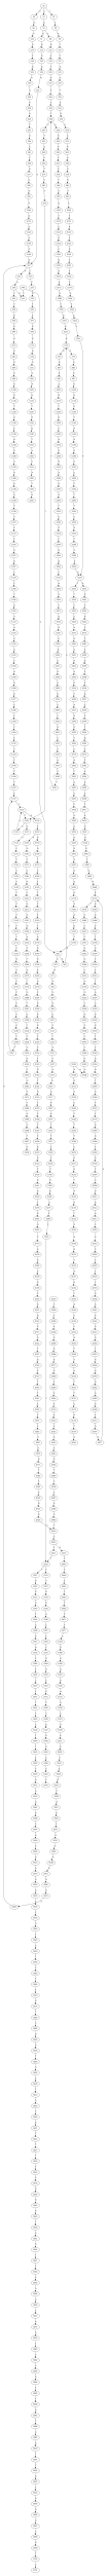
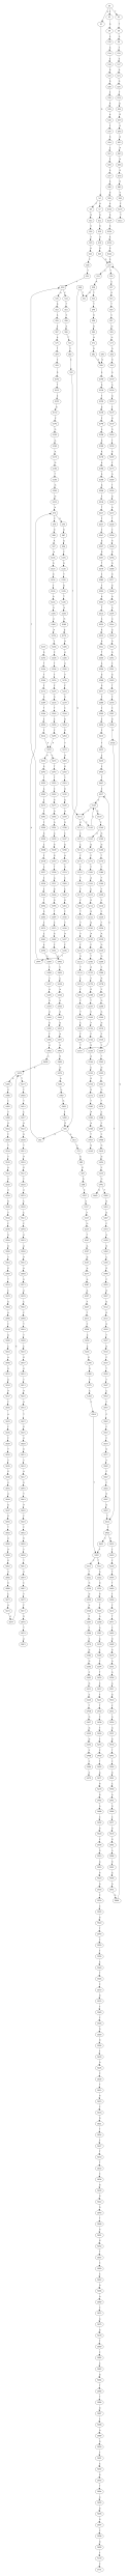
  strict digraph {
    fontname=Nunito
    node [fontname=Nunito]
    edge [fontname=Nunito]
    S0
    S1
    S2
    S3
    S4
    S5
    S6
    S7
    S8
    S9
    S10
    S11
    S12
    S13
    S14
    S15
    S16
    S17
    S18
    S19
    S20
    S21
    S22
    S23
    S24
    S25
    S26
    S27
    S28
    S29
    S30
    S31
    S32
    S33
    S34
    S35
    S36
    S37
    S38
    S39
    S40
    S41
    S42
    S43
    S44
    S45
    S46
    S47
    S49
    S50
    S51
    S52
    S53
    S54
    S48
    S55
    S56
    S57
    S58
    S59
    S60
    S61
    S62
    S63
    S64
    S65
    S66
    S67
    S68
    S69
    S70
    S71
    S72
    S73
    S74
    S75
    S76
    S77
    S78
    S79
    S80
    S81
    S82
    S83
    S84
    S85
    S86
    S87
    S88
    S89
    S90
    S91
    S92
    S93
    S94
    S95
    S96
    S97
    S98
    S99
    S100
    S101
    S102
    S103
    S104
    S105
    S106
    S107
    S108
    S109
    S110
    S111
    S112
    S113
    S114
    S115
    S116
    S117
    S118
    S119
    S120
    S121
    S122
-   S123
    S124
    S125
    S126
    S127
    S128
    S129
    S130
    S131
    S132
    S133
    S134
    S135
    S136
    S137
    S138
    S139
    S140
    S141
    S142
    S143
    S144
    S145
    S146
    S147
    S148
    S149
    S150
    S151
    S152
    S153
    S154
    S155
    S156
    S157
    S158
    S159
    S160
    S161
    S162
    S163
    S164
    S165
    S166
    S167
    S168
    S169
    S170
    S171
    S172
    S173
    S174
    S175
    S176
    S177
    S178
    S179
    S180
    S181
    S182
    S183
    S184
    S185
    S186
    S187
    S188
    S189
    S190
    S191
    S192
    S193
    S194
    S195
    S196
    S197
    S198
    S199
    S200
    S201
    S202
    S203
    S204
    S205
    S206
    S207
    S208
    S209
    S210
    S211
    S212
    S213
    S214
    S215
    S216
    S217
    S218
    S219
    S220
    S221
    S222
    S223
    S224
    S225
    S226
    S227
    S228
    S229
    S230
    S231
    S232
    S233
    S234
    S235
    S236
    S237
    S238
    S239
    S240
    S241
    S242
    S243
    S244
    S245
    S246
    S247
    S248
    S249
    S250
    S251
    S252
    S253
    S254
    S255
    S256
    S257
    S258
    S259
    S260
    S261
    S262
    S263
    S264
    S265
    S266
    S267
    S268
    S269
    S270
    S271
    S272
    S273
    S274
    S275
    S276
    S277
    S278
    S279
    S280
    S281
    S282
    S283
    S284
    S285
    S286
    S287
    S288
    S289
    S290
    S291
    S292
    S293
    S294
    S295
    S296
    S297
    S298
    S299
    S300
    S301
    S302
    S303
    S304
    S305
    S306
    S307
    S308
    S309
    S310
    S311
    S312
    S313
    S314
    S315
    S316
    S317
    S318
    S319
    S320
    S321
    S322
    S323
    S324
    S325
    S326
    S327
    S328
    S329
    S330
    S331
    S332
    S333
    S334
    S335
    S336
    S337
    S338
    S339
    S340
    S341
    S342
    S343
    S344
    S345
    S346
    S347
    S348
    S349
    S350
    S351
    S352
    S353
    S354
    S355
    S356
    S357
    S358
    S359
    S360
    S361
    S362
    S363
    S364
    S365
    S366
    S367
    S368
    S369
    S370
    S371
    S372
    S373
    S374
    S375
    S376
    S377
    S378
    S379
    S380
    S381
    S382
    S383
    S384
    S385
    S386
    S387
    S388
    S389
    S390
    S391
    S392
    S393
    S394
    S395
    S396
    S397
    S398
    S399
    S400
    S401
    S402
    S403
    S404
    S405
    S406
    S407
    S408
    S409
    S410
    S411
    S412
    S413
    S414
    S415
    S416
    S417
    S418
    S419
    S420
    S421
    S422
    S423
    S424
    S425
    S426
    S427
    S428
    S429
    S430
    S431
    S432
    S433
    S434
    S435
    S436
    S437
    S438
    S439
    S440
    S441
    S442
    S443
    S444
    S445
    S446
    S447
    S448
    S449
    S450
    S451
    S452
    S453
    S454
    S455
    S456
    S457
    S458
    S459
    S460
    S461
    S462
    S463
    S464
    S465
    S466
    S467
    S468
    S469
    S470
    S471
    S472
    S473
    S474
    S475
    S476
    S477
    S478
    S479
    S480
    S481
    S482
    S483
    S484
    S485
    S486
    S487
    S488
    S489
    S490
    S491
    S492
    S493
    S494
    S495
    S496
    S497
    S498
    S499
    S500
    S501
    S502
    S503
    S504
    S505
    S506
    S507
    S508
    S509
    S510
    S511
    S512
    S513
    S514
    S515
    S516
    S517
    S518
    S519
    S520
    S521
    S522
    S523
    S524
    S525
    S526
    S527
    S528
    S529
    S530
    S531
    S532
    S533
    S534
    S535
    S536
    S537
    S538
    S539
    S540
    S541
    S542
    S543
    S544
    S545
    S546
    S547
    S548
    S549
    S550
    S551
    S552
    S553
    S554
    S555
    S556
    S557
    S558
    S559
    S560
    S561
    S562
    S563
    S564
    S565
    S566
    S567
    S568
    S569
    S570
    S571
    S572
    S573
    S574
    S575
    S576
    S577
    S578
    S579
    S580
    S581
    S582
    S583
    S584
    S585
    S586
    S587
    S588
    S589
    S590
    S591
    S592
    S593
    S594
    S595
    S596
    S597
    S598
    S599
    S600
    S601
    S602
    S603
    S604
    S605
    S606
    S607
    S608
    S609
    S610
    S611
    S612
    S613
    S614
    S615
    S616
    S617
    S618
    S619
    S620
    S621
    S622
    S623
    S624
    S625
    S626
    S627
    S628
    S629
    S630
    S631
    S632
    S633
    S634
    S635
    S636
    S637
    S638
    S639
    S640
    S641
    S642
    S643
    S644
    S645
    S646
    S647
    S648
    S649
    S650
    S651
    S652
    S653
    S654
    S655
    S656
    S657
    S658
    S659
    S660
    S661
    S662
    S663
    S664
    S665
    S666
    S667
    S668
    S669
    S670
    S671
    S672
    S673
    S674
    S675
    S676
    S677
    S678
    S679
    S680
    S681
    S682
    S683
    S684
    S685
    S686
    S687
    S688
    S689
    S690
    S691
    S692
    S693
    S694
    S695
    S696
    S697
    S698
    S699
    S700
    S701
    S0 -> S1 [label=A]
    S0 -> S2 [label=T]
    S0 -> S3 [label=C]
    S1 -> S4 [label=G]
    S2 -> S5 [label=T]
    S3 -> S6 [label=G]
    S4 -> S7 [label=A]
    S4 -> S8 [label=C]
    S5 -> S9 [label=A]
    S6 -> S10 [label=A]
    S7 -> S11 [label=G]
    S8 -> S12 [label=G]
    S9 -> S13 [label=T]
    S10 -> S14 [label=G]
    S11 -> S15 [label=G]
    S12 -> S16 [label=C]
    S13 -> S17 [label=C]
    S14 -> S18 [label=C]
    S15 -> S19 [label=A]
    S16 -> S20 [label=T]
    S17 -> S21 [label=A]
    S18 -> S22 [label=G]
    S19 -> S23 [label=G]
    S20 -> S24 [label=A]
    S21 -> S25 [label=G]
    S22 -> S26 [label=G]
    S23 -> S27 [label=G]
    S24 -> S28 [label=C]
    S25 -> S29 [label=T]
    S26 -> S30 [label=C]
    S27 -> S31 [label=A]
    S27 -> S32 [label=T]
    S28 -> S33 [label=T]
    S29 -> S34 [label=G]
    S30 -> S35 [label=A]
    S31 -> S36 [label=A]
    S32 -> S37 [label=C]
    S33 -> S38 [label=T]
    S34 -> S39 [label=G]
    S35 -> S40 [label=A]
    S36 -> S41 [label=G]
    S36 -> S42 [label=T]
    S37 -> S43 [label=G]
    S38 -> S44 [label=C]
    S38 -> S45 [label=A]
    S39 -> S46 [label=A]
    S40 -> S47 [label=C]
    S42 -> S49 [label=T]
    S43 -> S50 [label=T]
    S44 -> S51 [label=T]
    S45 -> S52 [label=G]
    S46 -> S53 [label=A]
    S47 -> S54 [label=G]
    S49 -> S56 [label=G]
    S50 -> S57 [label=C]
    S51 -> S58 [label=C]
    S52 -> S59 [label=A]
    S53 -> S60 [label=A]
    S54 -> S61 [label=C]
    S48 -> S41 [label=T]
    S48 -> S55 [label=G]
    S55 -> S62 [label=G]
    S55 -> S63 [label=A]
    S56 -> S64 [label=G]
    S57 -> S65 [label=G]
    S58 -> S66 [label=C]
    S59 -> S67 [label=C]
    S60 -> S68 [label=A]
    S61 -> S69 [label=C]
    S62 -> S70 [label=A]
    S63 -> S71 [label=A]
    S64 -> S72 [label=A]
    S65 -> S73 [label=A]
    S66 -> S74 [label=T]
    S67 -> S75 [label=A]
    S68 -> S76 [label=A]
    S69 -> S77 [label=A]
    S70 -> S78 [label=G]
    S70 -> S79 [label=C]
    S71 -> S80 [label=G]
    S72 -> S81 [label=G]
    S73 -> S82 [label=A]
    S74 -> S83 [label=C]
    S75 -> S84 [label=T]
    S76 -> S85 [label=G]
    S77 -> S86 [label=A]
    S78 -> S87 [label=G]
    S79 -> S88 [label=G]
    S80 -> S89 [label=G]
-   S81 -> S90 [label=G]
+   S81 -> S99 [label=G]
    S82 -> S91 [label=G]
    S83 -> S92 [label=C]
    S84 -> S93 [label=C]
    S85 -> S94 [label=T]
    S86 -> S95 [label=G]
    S87 -> S96 [label=G]
    S88 -> S97 [label=A]
    S89 -> S98 [label=G]
    S90 -> S99 [label=G]
    S91 -> S100 [label=A]
    S92 -> S101 [label=T]
    S93 -> S102 [label=G]
    S94 -> S103 [label=C]
    S95 -> S104 [label=A]
    S96 -> S105 [label=C]
    S97 -> S106 [label=A]
    S98 -> S107 [label=C]
    S99 -> S108 [label=A]
    S100 -> S109 [label=A]
    S101 -> S110 [label=C]
    S101 -> S111 [label=A]
    S102 -> S112 [label=T]
    S103 -> S113 [label=T]
    S104 -> S114 [label=G]
    S105 -> S115 [label=G]
    S106 -> S116 [label=G]
    S107 -> S117 [label=C]
    S108 -> S118 [label=G]
    S109 -> S119 [label=G]
    S110 -> S120 [label=C]
    S111 -> S121 [label=C]
    S112 -> S122 [label=C]
-   S113 -> S123 [label=A]
    S114 -> S124 [label=G]
    S115 -> S125 [label=T]
    S116 -> S126 [label=G]
    S117 -> S127 [label=T]
    S118 -> S128 [label=T]
    S119 -> S129 [label=T]
    S120 -> S101 [label=T]
    S120 -> S130 [label=G]
    S121 -> S131 [label=C]
    S122 -> S132 [label=G]
-   S123 -> S133 [label=C]
    S124 -> S134 [label=A]
    S125 -> S135 [label=G]
    S126 -> S136 [label=T]
    S127 -> S137 [label=G]
    S128 -> S138 [label=G]
    S129 -> S139 [label=G]
    S130 -> S140 [label=C]
    S131 -> S141 [label=C]
    S132 -> S142 [label=C]
    S133 -> S143 [label=G]
    S134 -> S144 [label=G]
    S135 -> S145 [label=T]
    S136 -> S146 [label=A]
    S137 -> S147 [label=T]
    S138 -> S148 [label=C]
    S139 -> S149 [label=G]
    S140 -> S150 [label=G]
    S140 -> S151 [label=A]
    S141 -> S152 [label=C]
    S142 -> S153 [label=G]
    S143 -> S154 [label=T]
    S144 -> S27 [label=G]
    S145 -> S155 [label=A]
    S146 -> S156 [label=G]
    S147 -> S157 [label=A]
    S148 -> S158 [label=A]
    S149 -> S159 [label=T]
    S150 -> S160 [label=G]
    S151 -> S161 [label=G]
    S152 -> S162 [label=T]
    S153 -> S163 [label=A]
    S154 -> S164 [label=T]
    S155 -> S165 [label=G]
    S156 -> S166 [label=A]
    S157 -> S167 [label=G]
    S158 -> S168 [label=G]
    S159 -> S169 [label=A]
    S160 -> S170 [label=T]
    S161 -> S171 [label=C]
    S162 -> S172 [label=T]
    S163 -> S173 [label=A]
    S164 -> S174 [label=C]
    S165 -> S175 [label=G]
    S166 -> S176 [label=A]
    S167 -> S177 [label=A]
    S168 -> S178 [label=A]
    S169 -> S179 [label=C]
    S170 -> S180 [label=C]
    S171 -> S181 [label=C]
    S172 -> S182 [label=C]
    S173 -> S183 [label=G]
    S174 -> S184 [label=G]
    S175 -> S185 [label=A]
    S176 -> S186 [label=C]
    S177 -> S187 [label=A]
    S178 -> S188 [label=A]
    S179 -> S189 [label=A]
    S180 -> S190 [label=T]
    S181 -> S191 [label=A]
    S182 -> S192 [label=T]
    S183 -> S193 [label=T]
    S184 -> S194 [label=T]
    S185 -> S195 [label=A]
    S186 -> S196 [label=C]
    S187 -> S197 [label=A]
    S188 -> S198 [label=A]
    S189 -> S199 [label=T]
    S190 -> S200 [label=T]
    S191 -> S201 [label=C]
    S192 -> S202 [label=T]
    S193 -> S203 [label=G]
    S194 -> S204 [label=C]
    S195 -> S205 [label=A]
    S196 -> S206 [label=T]
    S197 -> S207 [label=T]
    S198 -> S208 [label=G]
    S199 -> S209 [label=G]
    S200 -> S210 [label=C]
    S201 -> S211 [label=G]
    S202 -> S212 [label=T]
    S203 -> S213 [label=G]
    S204 -> S214 [label=C]
    S205 -> S215 [label=T]
    S206 -> S216 [label=T]
    S207 -> S217 [label=T]
    S208 -> S218 [label=T]
+   S209 -> S219 [label=A]
    S210 -> S220 [label=C]
    S211 -> S221 [label=G]
    S212 -> S222 [label=C]
    S213 -> S70 [label=A]
    S214 -> S223 [label=A]
    S215 -> S224 [label=C]
    S216 -> S225 [label=C]
    S217 -> S226 [label=C]
    S218 -> S227 [label=T]
    S219 -> S228 [label=T]
    S220 -> S229 [label=T]
    S221 -> S230 [label=G]
    S222 -> S231 [label=G]
    S223 -> S232 [label=A]
    S223 -> S233 [label=T]
    S224 -> S234 [label=G]
    S225 -> S235 [label=G]
    S226 -> S236 [label=C]
    S227 -> S237 [label=C]
    S228 -> S238 [label=C]
    S229 -> S239 [label=A]
    S230 -> S240 [label=A]
    S231 -> S241 [label=T]
    S232 -> S242 [label=G]
    S233 -> S243 [label=T]
    S234 -> S244 [label=C]
    S235 -> S245 [label=T]
    S236 -> S246 [label=C]
    S237 -> S247 [label=C]
    S238 -> S248 [label=A]
    S239 -> S249 [label=G]
    S240 -> S250 [label=C]
    S241 -> S251 [label=C]
    S242 -> S252 [label=T]
    S243 -> S253 [label=T]
    S244 -> S254 [label=G]
    S245 -> S255 [label=C]
    S246 -> S256 [label=G]
    S247 -> S257 [label=G]
    S248 -> S258 [label=G]
    S249 -> S259 [label=G]
    S250 -> S260 [label=T]
    S251 -> S261 [label=C]
    S252 -> S262 [label=A]
    S253 -> S263 [label=C]
    S254 -> S264 [label=G]
    S255 -> S265 [label=C]
    S256 -> S266 [label=G]
    S257 -> S267 [label=G]
    S258 -> S268 [label=G]
    S259 -> S269 [label=C]
    S260 -> S270 [label=A]
    S261 -> S271 [label=C]
    S262 -> S272 [label=C]
    S263 -> S273 [label=A]
    S264 -> S274 [label=T]
    S265 -> S223 [label=A]
    S266 -> S275 [label=T]
    S267 -> S276 [label=T]
    S268 -> S277 [label=G]
    S269 -> S278 [label=A]
    S270 -> S279 [label=T]
    S271 -> S280 [label=T]
    S272 -> S281 [label=C]
    S273 -> S282 [label=A]
    S274 -> S283 [label=A]
    S275 -> S284 [label=C]
    S276 -> S285 [label=C]
    S277 -> S286 [label=G]
    S278 -> S287 [label=C]
    S279 -> S288 [label=G]
    S280 -> S289 [label=C]
    S281 -> S290 [label=C]
    S282 -> S291 [label=A]
    S283 -> S292 [label=G]
    S284 -> S293 [label=C]
    S285 -> S294 [label=T]
    S286 -> S295 [label=A]
    S287 -> S296 [label=G]
    S288 -> S297 [label=T]
    S289 -> S298 [label=C]
    S290 -> S299 [label=G]
    S291 -> S300 [label=A]
    S292 -> S301 [label=T]
    S293 -> S302 [label=T]
    S294 -> S303 [label=A]
    S295 -> S304 [label=A]
    S296 -> S305 [label=A]
    S297 -> S306 [label=C]
    S298 -> S307 [label=T]
    S299 -> S308 [label=C]
    S300 -> S309 [label=A]
    S301 -> S310 [label=G]
    S302 -> S311 [label=C]
    S302 -> S312 [label=T]
    S303 -> S313 [label=T]
    S304 -> S314 [label=A]
    S305 -> S315 [label=G]
    S306 -> S316 [label=T]
    S307 -> S317 [label=C]
    S308 -> S318 [label=C]
    S309 -> S319 [label=G]
    S310 -> S320 [label=G]
    S311 -> S321 [label=T]
    S312 -> S322 [label=A]
    S313 -> S323 [label=A]
    S314 -> S324 [label=G]
    S315 -> S325 [label=C]
    S316 -> S326 [label=C]
    S317 -> S120 [label=C]
    S318 -> S327 [label=A]
    S319 -> S328 [label=T]
    S320 -> S329 [label=A]
    S321 -> S330 [label=G]
    S322 -> S331 [label=G]
    S323 -> S332 [label=A]
    S324 -> S333 [label=A]
    S325 -> S334 [label=C]
    S326 -> S335 [label=G]
    S327 -> S336 [label=C]
    S328 -> S337 [label=A]
    S329 -> S338 [label=G]
    S330 -> S339 [label=G]
    S331 -> S340 [label=A]
    S332 -> S341 [label=A]
    S333 -> S342 [label=G]
    S334 -> S343 [label=T]
    S335 -> S344 [label=A]
    S336 -> S345 [label=C]
    S337 -> S346 [label=G]
    S338 -> S347 [label=C]
    S339 -> S348 [label=A]
    S340 -> S349 [label=T]
    S341 -> S350 [label=T]
    S342 -> S351 [label=C]
    S343 -> S352 [label=G]
    S344 -> S353 [label=C]
    S345 -> S354 [label=T]
    S346 -> S355 [label=G]
    S347 -> S356 [label=G]
    S348 -> S357 [label=C]
    S349 -> S358 [label=A]
    S350 -> S359 [label=A]
    S351 -> S360 [label=G]
    S352 -> S361 [label=T]
    S353 -> S362 [label=G]
    S354 -> S363 [label=G]
    S355 -> S364 [label=T]
    S356 -> S365 [label=A]
    S357 -> S366 [label=C]
    S358 -> S367 [label=A]
    S359 -> S368 [label=G]
    S360 -> S369 [label=T]
    S361 -> S370 [label=G]
    S362 -> S371 [label=G]
    S363 -> S372 [label=C]
    S364 -> S373 [label=C]
    S365 -> S374 [label=G]
    S366 -> S375 [label=C]
    S367 -> S376 [label=A]
    S368 -> S377 [label=G]
    S369 -> S378 [label=C]
    S370 -> S379 [label=T]
    S371 -> S380 [label=T]
    S372 -> S381 [label=C]
    S373 -> S382 [label=A]
    S374 -> S383 [label=C]
    S375 -> S384 [label=G]
    S376 -> S385 [label=C]
    S377 -> S386 [label=C]
    S378 -> S387 [label=C]
    S379 -> S388 [label=C]
    S380 -> S389 [label=A]
    S381 -> S390 [label=A]
    S382 -> S391 [label=C]
    S383 -> S392 [label=C]
    S384 -> S393 [label=G]
    S385 -> S394 [label=C]
    S386 -> S395 [label=C]
    S387 -> S396 [label=G]
    S388 -> S397 [label=C]
    S389 -> S398 [label=A]
    S390 -> S399 [label=A]
    S391 -> S400 [label=A]
    S392 -> S401 [label=G]
    S393 -> S402 [label=C]
    S394 -> S403 [label=T]
    S395 -> S404 [label=C]
    S396 -> S405 [label=G]
    S397 -> S406 [label=C]
    S398 -> S407 [label=T]
    S399 -> S408 [label=C]
    S400 -> S409 [label=C]
    S401 -> S410 [label=C]
    S402 -> S411 [label=G]
    S403 -> S412 [label=C]
    S404 -> S413 [label=C]
    S405 -> S414 [label=T]
    S406 -> S415 [label=G]
    S407 -> S416 [label=G]
    S408 -> S417 [label=T]
    S409 -> S418 [label=C]
    S410 -> S419 [label=T]
    S411 -> S420 [label=C]
    S412 -> S421 [label=T]
    S413 -> S422 [label=T]
    S414 -> S423 [label=C]
    S415 -> S424 [label=G]
    S417 -> S425 [label=A]
    S418 -> S426 [label=A]
    S419 -> S427 [label=A]
    S420 -> S428 [label=T]
    S421 -> S429 [label=T]
    S422 -> S430 [label=C]
    S423 -> S431 [label=C]
    S423 -> S432 [label=G]
    S424 -> S433 [label=C]
    S425 -> S434 [label=G]
    S426 -> S435 [label=A]
    S427 -> S436 [label=C]
    S428 -> S437 [label=G]
    S429 -> S438 [label=C]
    S430 -> S439 [label=C]
    S431 -> S302 [label=T]
    S432 -> S440 [label=T]
    S433 -> S441 [label=G]
    S434 -> S442 [label=A]
    S435 -> S443 [label=A]
    S436 -> S444 [label=T]
    S437 -> S445 [label=G]
    S438 -> S446 [label=T]
    S439 -> S447 [label=T]
    S440 -> S448 [label=C]
    S441 -> S449 [label=G]
    S442 -> S450 [label=G]
    S443 -> S451 [label=G]
    S444 -> S38 [label=T]
    S445 -> S452 [label=G]
    S446 -> S453 [label=T]
    S447 -> S317 [label=C]
    S448 -> S454 [label=C]
-   S449 -> S455 [label=T]
+   S441 -> S455 [label=T]
    S450 -> S456 [label=C]
    S451 -> S457 [label=A]
    S452 -> S458 [label=C]
    S453 -> S459 [label=C]
    S454 -> S460 [label=T]
    S455 -> S461 [label=G]
    S456 -> S462 [label=A]
    S457 -> S463 [label=A]
    S458 -> S464 [label=C]
    S459 -> S465 [label=T]
    S460 -> S466 [label=T]
    S461 -> S467 [label=G]
    S462 -> S468 [label=A]
    S463 -> S469 [label=G]
    S464 -> S470 [label=C]
    S465 -> S471 [label=A]
    S466 -> S472 [label=C]
    S467 -> S473 [label=C]
    S468 -> S474 [label=G]
    S469 -> S475 [label=G]
    S471 -> S476 [label=A]
    S472 -> S477 [label=T]
    S473 -> S478 [label=A]
    S474 -> S479 [label=T]
    S474 -> S480 [label=G]
    S475 -> S481 [label=A]
    S476 -> S482 [label=G]
    S477 -> S483 [label=C]
    S478 -> S484 [label=G]
    S479 -> S485 [label=C]
    S480 -> S486 [label=A]
    S481 -> S487 [label=A]
    S482 -> S488 [label=A]
    S483 -> S489 [label=G]
    S484 -> S490 [label=C]
    S485 -> S491 [label=T]
    S486 -> S492 [label=C]
    S487 -> S493 [label=G]
    S488 -> S494 [label=C]
    S489 -> S495 [label=A]
    S490 -> S496 [label=G]
    S491 -> S497 [label=C]
    S492 -> S498 [label=T]
    S493 -> S499 [label=T]
    S494 -> S500 [label=A]
    S495 -> S501 [label=A]
    S496 -> S502 [label=C]
    S497 -> S503 [label=A]
    S498 -> S504 [label=A]
    S499 -> S55 [label=G]
    S500 -> S505 [label=C]
    S501 -> S506 [label=G]
    S502 -> S507 [label=G]
    S503 -> S508 [label=G]
    S504 -> S509 [label=C]
    S505 -> S510 [label=G]
    S506 -> S511 [label=A]
    S507 -> S512 [label=G]
    S508 -> S513 [label=T]
    S509 -> S514 [label=T]
    S510 -> S515 [label=A]
    S511 -> S516 [label=G]
    S512 -> S517 [label=G]
    S513 -> S518 [label=A]
    S514 -> S519 [label=T]
    S515 -> S520 [label=A]
    S516 -> S521 [label=C]
    S517 -> S522 [label=G]
    S518 -> S523 [label=G]
    S519 -> S524 [label=A]
    S520 -> S525 [label=A]
    S521 -> S526 [label=A]
    S522 -> S527 [label=T]
    S523 -> S528 [label=C]
    S524 -> S529 [label=A]
    S525 -> S530 [label=C]
    S526 -> S531 [label=G]
    S527 -> S532 [label=G]
    S528 -> S533 [label=A]
    S529 -> S534 [label=A]
    S530 -> S535 [label=C]
    S531 -> S536 [label=G]
    S532 -> S537 [label=C]
    S533 -> S538 [label=C]
    S534 -> S539 [label=G]
    S535 -> S540 [label=A]
    S536 -> S541 [label=T]
    S537 -> S542 [label=T]
    S538 -> S543 [label=C]
    S539 -> S544 [label=T]
    S540 -> S545 [label=T]
    S541 -> S546 [label=C]
    S542 -> S547 [label=T]
    S543 -> S548 [label=C]
    S544 -> S549 [label=C]
    S545 -> S550 [label=C]
    S546 -> S551 [label=G]
    S547 -> S552 [label=C]
    S548 -> S553 [label=A]
    S549 -> S554 [label=G]
    S550 -> S555 [label=T]
    S551 -> S556 [label=C]
    S552 -> S557 [label=C]
    S553 -> S558 [label=A]
    S554 -> S559 [label=G]
    S555 -> S560 [label=C]
    S556 -> S561 [label=A]
    S557 -> S562 [label=C]
-   S563 -> S558 [label=A]
+   S558 -> S563 [label=A]
    S559 -> S564 [label=T]
    S560 -> S565 [label=T]
    S561 -> S566 [label=G]
    S562 -> S567 [label=C]
    S563 -> S568 [label=A]
    S564 -> S569 [label=G]
    S565 -> S570 [label=C]
    S566 -> S571 [label=C]
    S567 -> S572 [label=C]
    S568 -> S573 [label=G]
    S569 -> S574 [label=T]
    S570 -> S575 [label=G]
    S571 -> S576 [label=A]
    S572 -> S577 [label=G]
    S573 -> S578 [label=A]
    S574 -> S579 [label=C]
    S575 -> S580 [label=T]
    S576 -> S581 [label=G]
    S577 -> S582 [label=T]
    S578 -> S583 [label=C]
    S579 -> S584 [label=G]
    S580 -> S585 [label=C]
    S581 -> S586 [label=A]
    S582 -> S587 [label=C]
    S583 -> S588 [label=C]
    S584 -> S589 [label=A]
    S585 -> S590 [label=G]
    S586 -> S591 [label=G]
    S587 -> S592 [label=C]
    S588 -> S593 [label=T]
    S589 -> S594 [label=C]
    S590 -> S595 [label=G]
    S591 -> S596 [label=G]
    S592 -> S597 [label=G]
    S593 -> S598 [label=T]
    S594 -> S599 [label=G]
    S595 -> S600 [label=T]
    S596 -> S601 [label=A]
    S597 -> S602 [label=G]
    S598 -> S603 [label=C]
    S599 -> S604 [label=C]
    S600 -> S605 [label=A]
    S601 -> S606 [label=G]
    S602 -> S414 [label=T]
    S603 -> S607 [label=G]
    S604 -> S608 [label=A]
    S605 -> S609 [label=C]
    S606 -> S27 [label=G]
    S607 -> S610 [label=A]
    S608 -> S611 [label=G]
    S609 -> S612 [label=T]
    S610 -> S613 [label=T]
    S611 -> S614 [label=G]
    S612 -> S615 [label=A]
    S613 -> S616 [label=A]
    S614 -> S617 [label=A]
    S615 -> S618 [label=C]
    S616 -> S619 [label=A]
    S617 -> S620 [label=C]
    S618 -> S621 [label=G]
    S619 -> S622 [label=T]
    S620 -> S623 [label=A]
    S621 -> S624 [label=T]
    S622 -> S625 [label=G]
    S623 -> S626 [label=C]
    S624 -> S627 [label=T]
    S625 -> S628 [label=A]
    S626 -> S629 [label=C]
    S627 -> S630 [label=T]
    S628 -> S631 [label=G]
    S629 -> S632 [label=T]
    S630 -> S633 [label=T]
    S631 -> S634 [label=T]
    S632 -> S635 [label=T]
    S633 -> S636 [label=C]
    S634 -> S637 [label=A]
    S635 -> S638 [label=G]
    S636 -> S639 [label=G]
    S637 -> S640 [label=G]
    S638 -> S641 [label=A]
    S639 -> S642 [label=G]
    S640 -> S643 [label=T]
    S641 -> S644 [label=A]
    S642 -> S645 [label=G]
    S643 -> S646 [label=A]
    S644 -> S647 [label=G]
    S645 -> S648 [label=T]
    S646 -> S649 [label=C]
    S647 -> S650 [label=G]
    S648 -> S651 [label=A]
    S649 -> S652 [label=C]
    S650 -> S653 [label=T]
    S651 -> S654 [label=G]
    S652 -> S655 [label=G]
    S653 -> S656 [label=A]
    S654 -> S657 [label=T]
    S655 -> S658 [label=T]
    S656 -> S659 [label=A]
    S657 -> S660 [label=C]
    S658 -> S661 [label=T]
    S659 -> S662 [label=G]
    S660 -> S663 [label=C]
    S661 -> S664 [label=A]
    S662 -> S665 [label=A]
    S663 -> S666 [label=A]
    S664 -> S667 [label=C]
    S665 -> S668 [label=G]
    S666 -> S669 [label=A]
    S667 -> S670 [label=T]
    S668 -> S671 [label=C]
    S669 -> S672 [label=C]
    S670 -> S673 [label=C]
    S671 -> S674 [label=A]
    S672 -> S675 [label=A]
    S673 -> S676 [label=G]
    S674 -> S677 [label=A]
    S675 -> S678 [label=G]
    S676 -> S679 [label=T]
    S677 -> S474 [label=G]
    S678 -> S680 [label=T]
    S679 -> S681 [label=A]
    S680 -> S682 [label=C]
    S682 -> S683 [label=C]
    S683 -> S684 [label=G]
    S684 -> S685 [label=T]
    S685 -> S686 [label=T]
    S686 -> S687 [label=G]
    S687 -> S688 [label=T]
    S688 -> S689 [label=A]
    S689 -> S690 [label=G]
    S690 -> S691 [label=T]
    S691 -> S692 [label=C]
    S692 -> S693 [label=G]
    S693 -> S694 [label=T]
    S694 -> S695 [label=A]
    S695 -> S696 [label=G]
    S696 -> S697 [label=G]
    S697 -> S698 [label=C]
    S698 -> S699 [label=G]
    S699 -> S700 [label=T]
    S700 -> S701 [label=C]
  }
